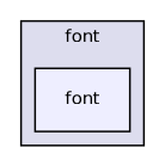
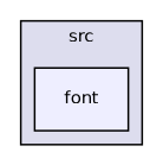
  digraph {
    compound=true
    n1 [fillcolor="#eeeeff" fontname=Helvetica fontsize=10 label=font pencolor=black shape=box style=filled]
    subgraph cluster_1 {
      bgcolor="#ddddee"
      fontname=Helvetica
      fontsize=10
-     label=font
+     label=src
      pencolor=black
      n1
    }
  }
